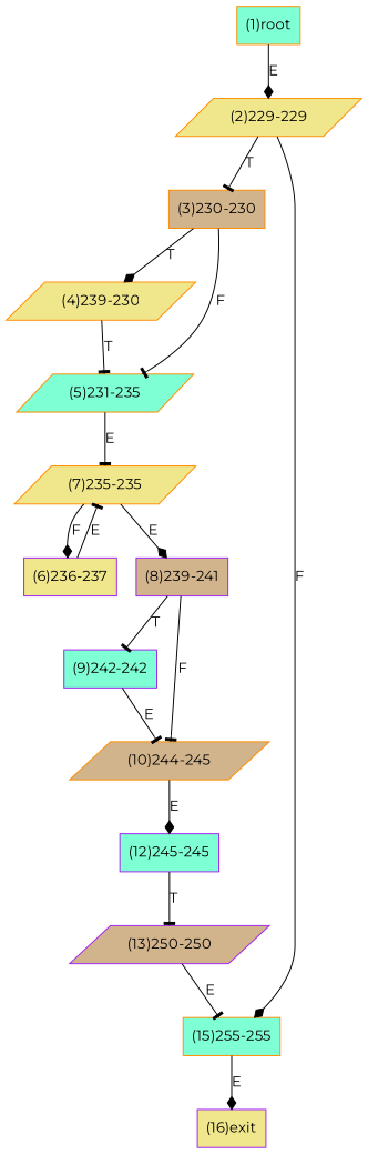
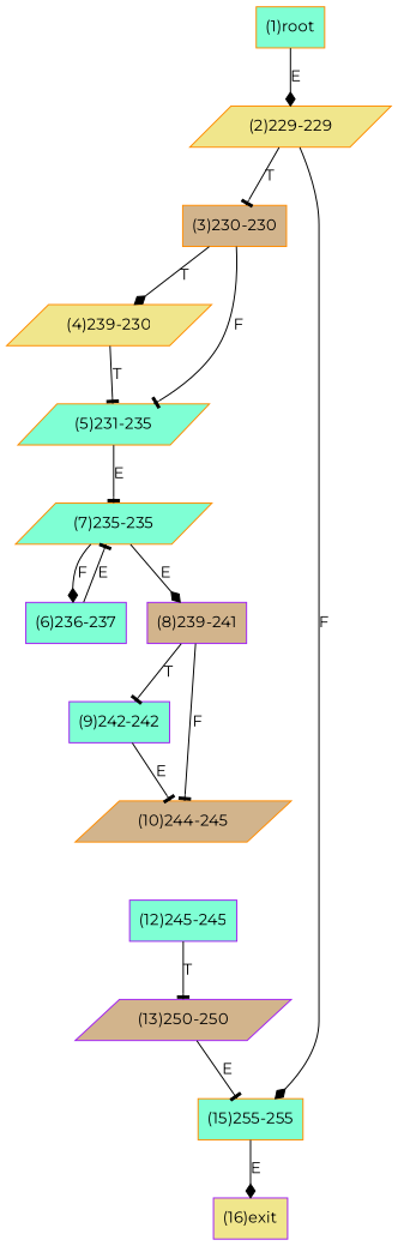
  digraph {
    fontname=Montserrat
    node [color=darkorange fillcolor=aquamarine fontname=Montserrat shape=box style=filled]
    edge [arrowhead=tee fontname=Montserrat]
    n1 [label="(1)root"]
    n2 [fillcolor=khaki label="(2)229-229" shape=parallelogram]
    n3 [fillcolor=tan label="(3)230-230"]
    n4 [label="(15)255-255"]
    n5 [fillcolor=khaki label="(4)239-230" shape=parallelogram]
    n6 [label="(5)231-235" shape=parallelogram]
    n7 [color=purple fillcolor=khaki label="(16)exit"]
-   n8 [fillcolor=khaki label="(7)235-235" shape=parallelogram]
-   n9 [color=purple fillcolor=khaki label="(6)236-237"]
+   n8 [label="(7)235-235" shape=parallelogram]
+   n9 [color=purple label="(6)236-237"]
    n10 [color=purple fillcolor=tan label="(8)239-241"]
    n11 [color=purple label="(9)242-242"]
    n12 [fillcolor=tan label="(10)244-245" shape=parallelogram]
    n13 [color=purple label="(12)245-245"]
    n14 [color=purple fillcolor=tan label="(13)250-250" shape=parallelogram]
    n1 -> n2 [arrowhead=diamond label=E]
    n2 -> n3 [label=T]
    n2 -> n4 [arrowhead=diamond label=F]
    n3 -> n5 [arrowhead=diamond label=T]
    n3 -> n6 [label=F]
    n4 -> n7 [arrowhead=diamond label=E]
    n5 -> n6 [label=T]
    n6 -> n8 [label=E]
    n8 -> n9 [arrowhead=diamond label=F]
    n8 -> n10 [arrowhead=diamond label=E]
    n9 -> n8 [label=E]
    n10 -> n11 [label=T]
    n10 -> n12 [label=F]
    n11 -> n12 [label=E]
-   n12 -> n13 [arrowhead=diamond label=E]
    n13 -> n14 [label=T]
    n14 -> n4 [label=E]
  }
